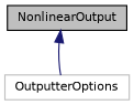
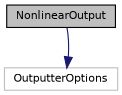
  digraph {
    node [fontname=Helvetica fontsize=10 shape=record style=filled]
    n1 [color=black fillcolor=grey75 fontcolor=black height=0.2 label=NonlinearOutput width=0.4]
    n2 [color=grey75 fillcolor=white height=0.2 label=OutputterOptions width=0.4]
-   n1 -> n2 [color=midnightblue dir=back fontname=Helvetica fontsize=10 labelfontname=Helvetica labelfontsize=10 style=solid]
+   n2 -> n1 [color=midnightblue dir=back fontname=Helvetica fontsize=10 labelfontname=Helvetica labelfontsize=10 style=solid]
  }
